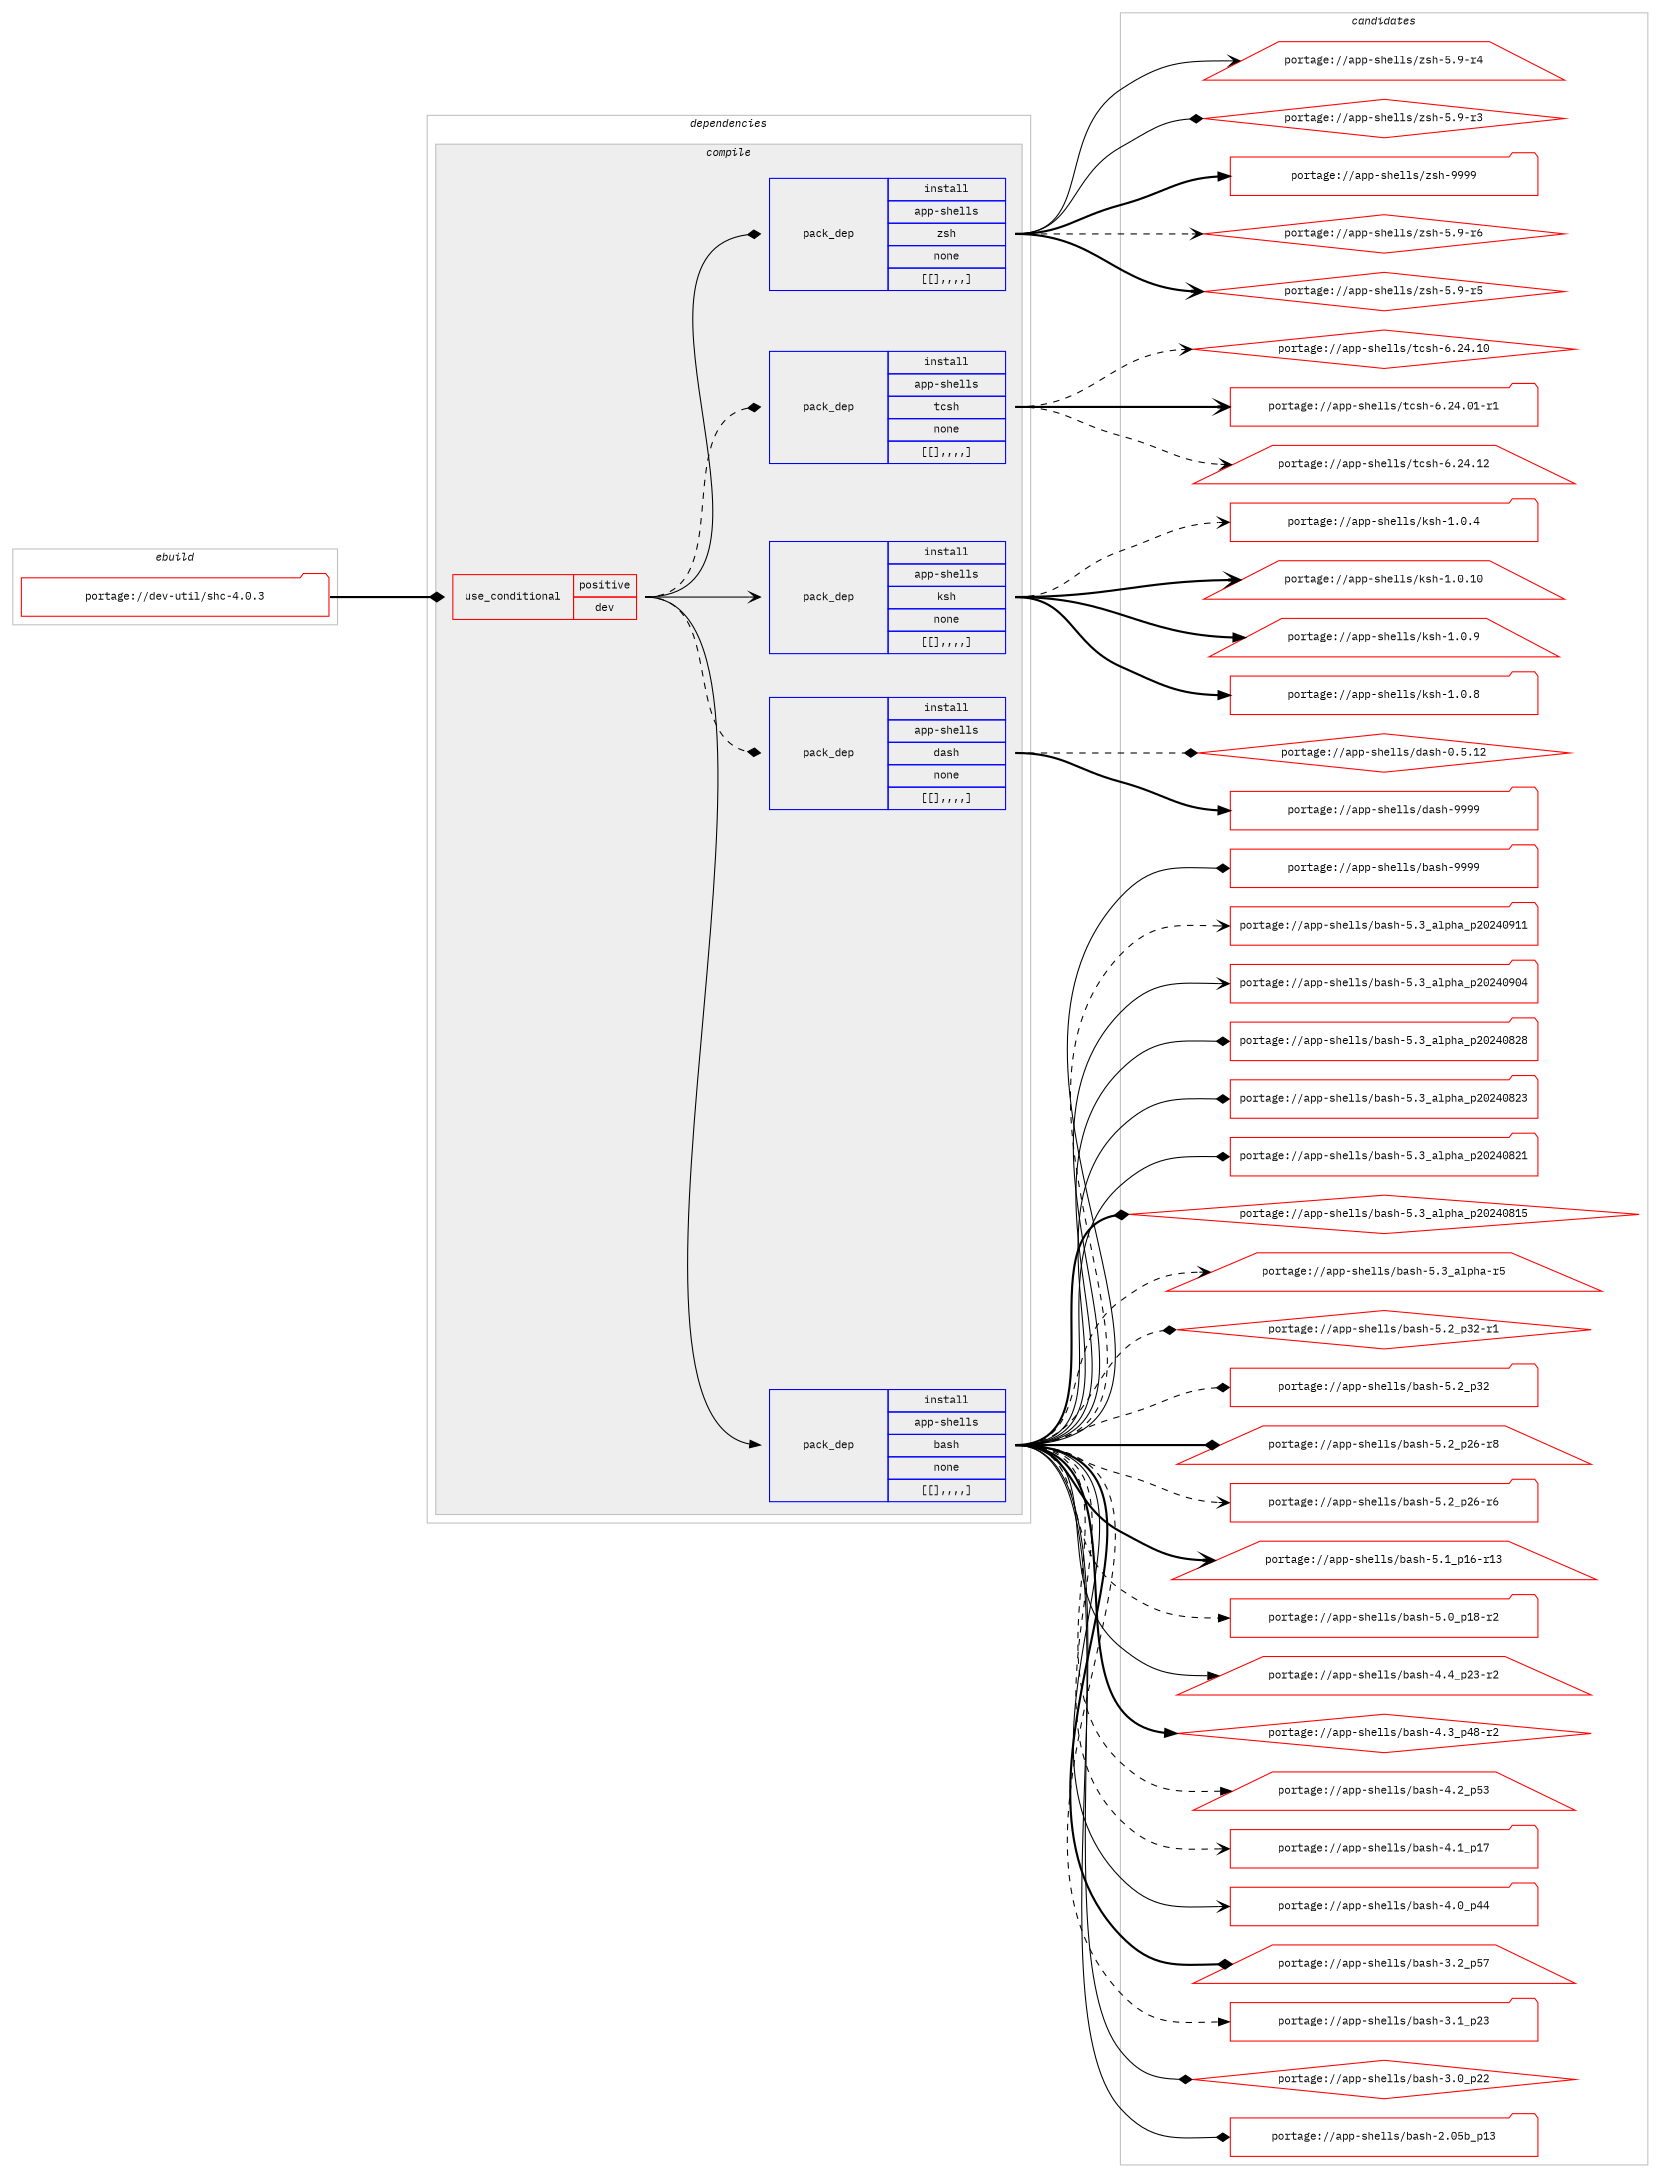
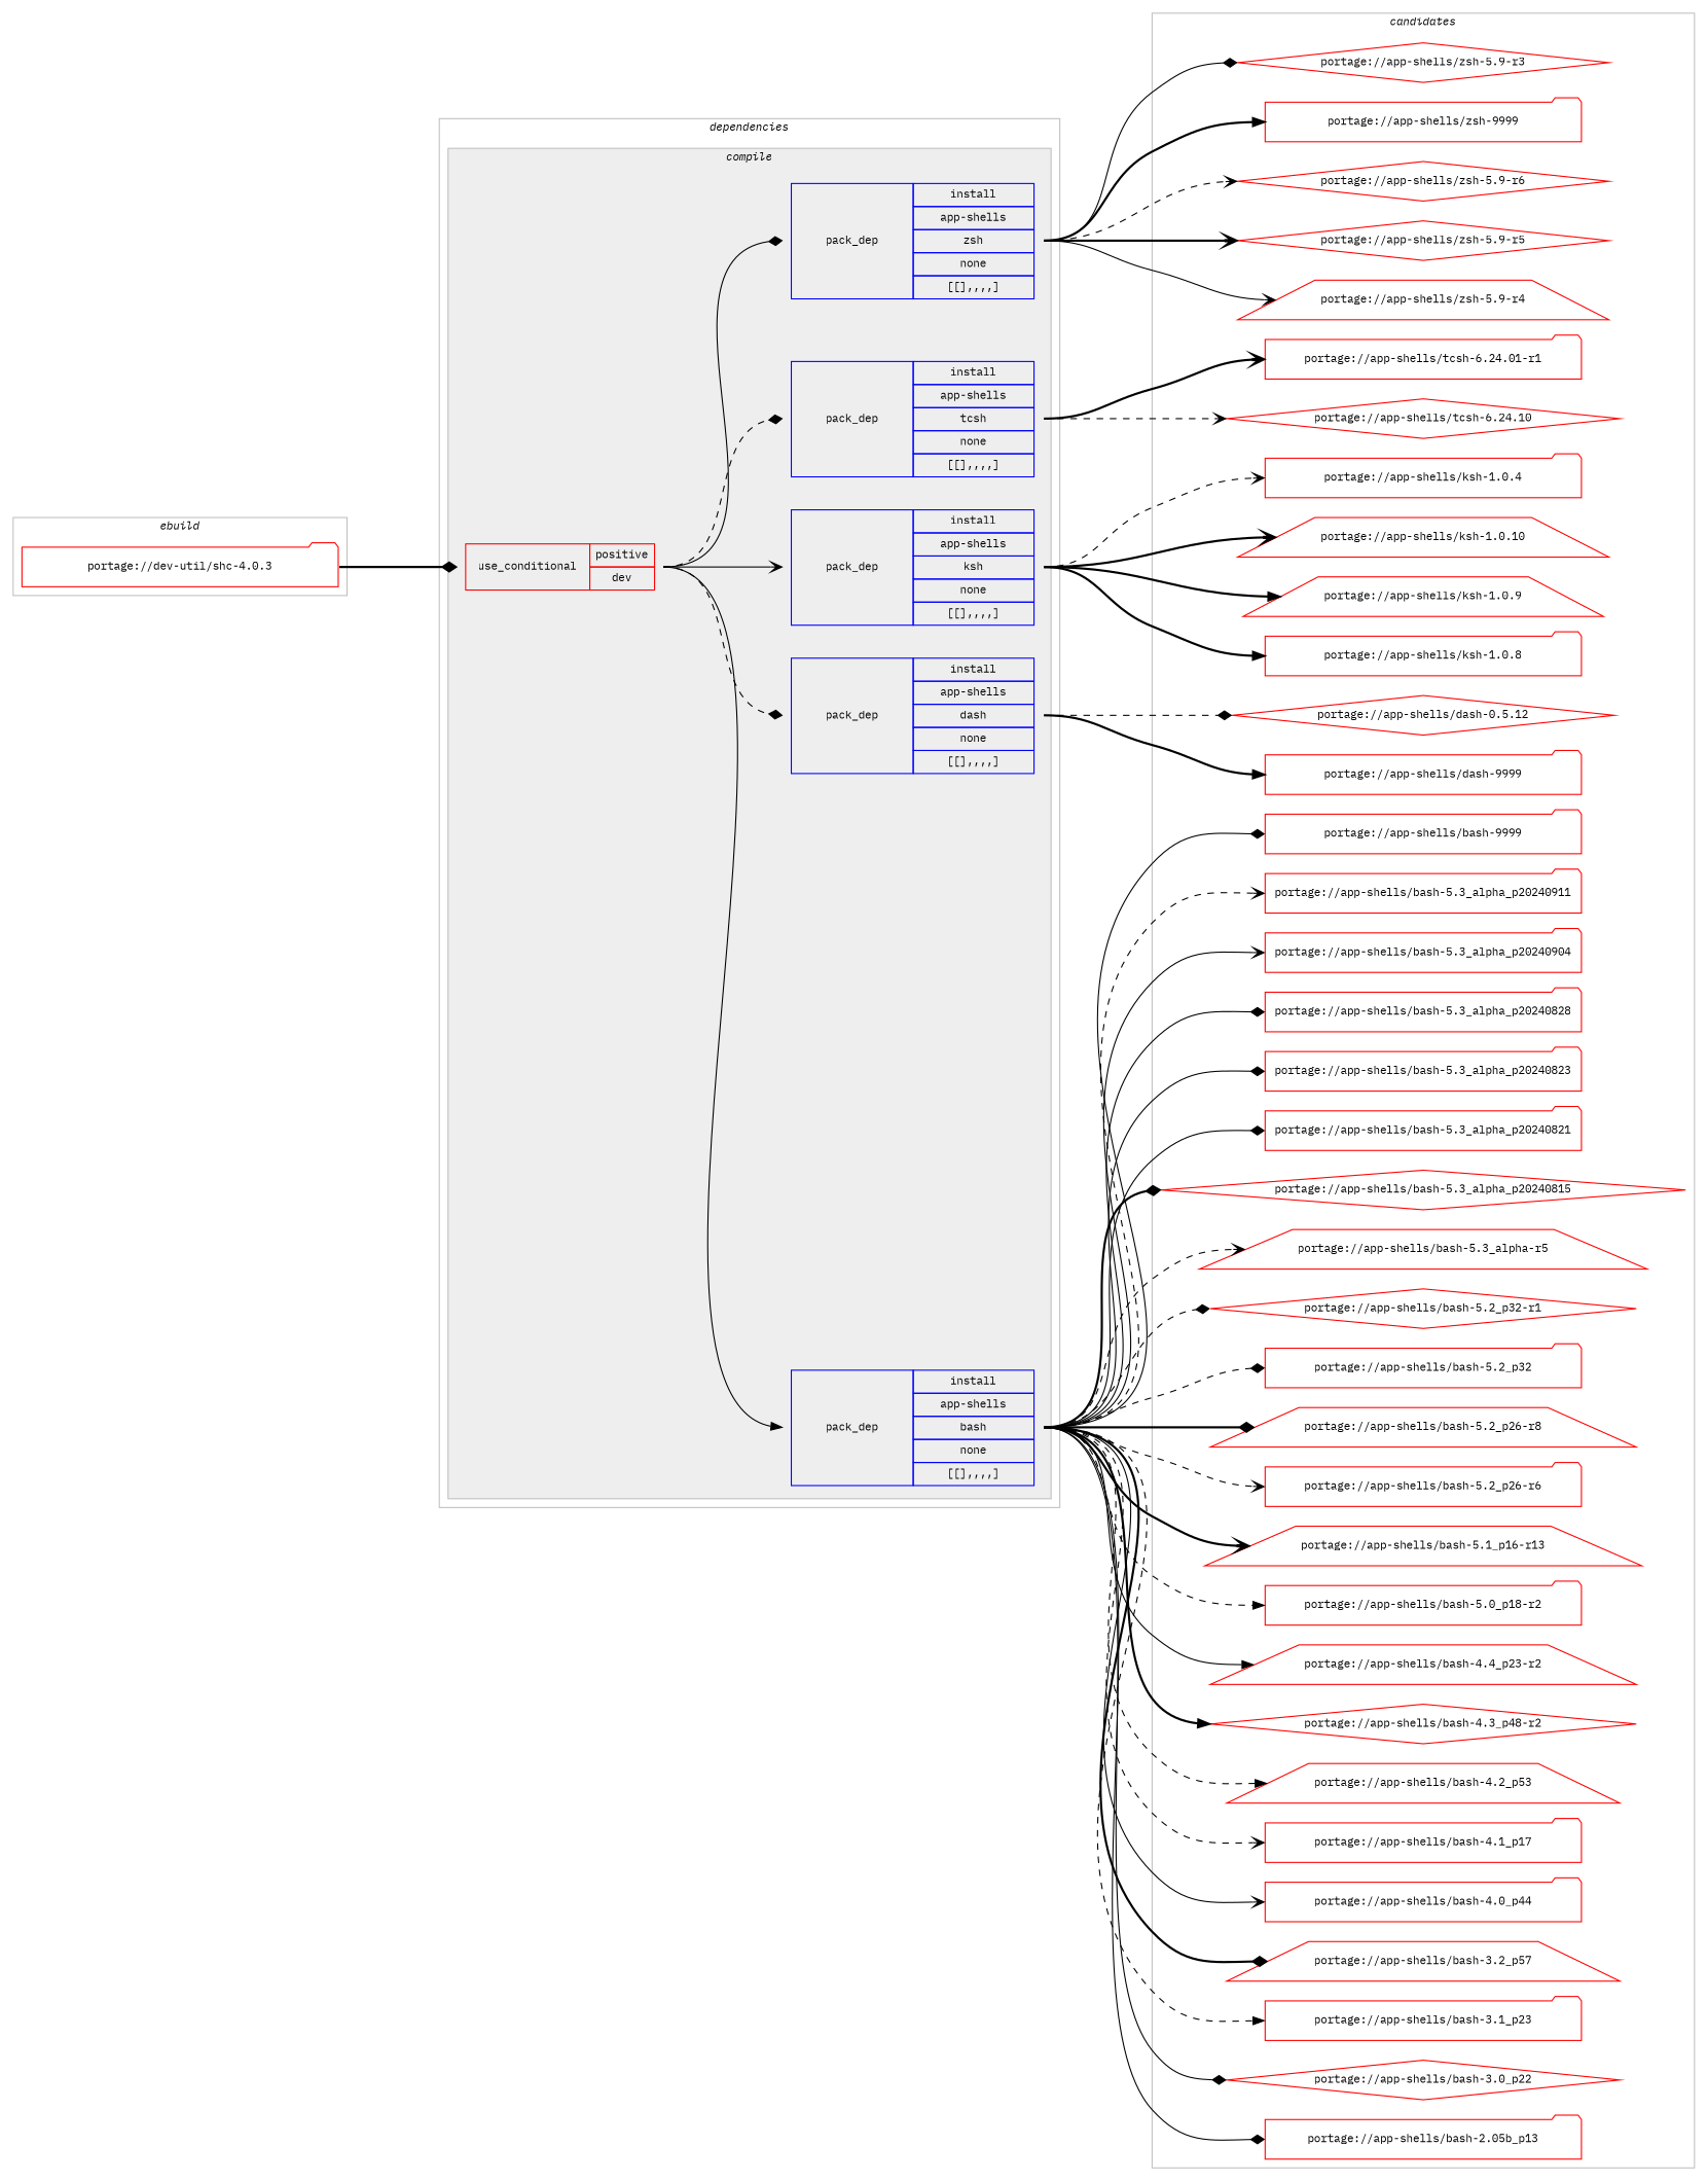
  digraph {
    compound=true
    concentrate=true
    fontname="IBM Plex Mono"
    fontsize=10
    newrank=true
    rankdir=LR
    ranksep=1.5
    node [color=red fontname="IBM Plex Mono" fontsize=10 shape=folder]
    edge [arrowhead=diamond fontname="IBM Plex Mono" headport=w style=dashed tailport=e weight=100]
    n1 [label="portage://dev-util/shc-4.0.3" width=4]
    n2 [color=blue label=<<TABLE BORDER="0" CELLBORDER="1" CELLSPACING="0" CELLPADDING="4" WIDTH="220"><TR><TD ROWSPAN="6" CELLPADDING="30">pack_dep</TD></TR><TR><TD WIDTH="110">install</TD></TR><TR><TD>app-shells</TD></TR><TR><TD>bash</TD></TR><TR><TD>none</TD></TR><TR><TD>[[],,,,]</TD></TR></TABLE>> shape=none]
    n3 [color=blue label=<<TABLE BORDER="0" CELLBORDER="1" CELLSPACING="0" CELLPADDING="4" WIDTH="220"><TR><TD ROWSPAN="6" CELLPADDING="30">pack_dep</TD></TR><TR><TD WIDTH="110">install</TD></TR><TR><TD>app-shells</TD></TR><TR><TD>dash</TD></TR><TR><TD>none</TD></TR><TR><TD>[[],,,,]</TD></TR></TABLE>> shape=none]
    n4 [color=blue label=<<TABLE BORDER="0" CELLBORDER="1" CELLSPACING="0" CELLPADDING="4" WIDTH="220"><TR><TD ROWSPAN="6" CELLPADDING="30">pack_dep</TD></TR><TR><TD WIDTH="110">install</TD></TR><TR><TD>app-shells</TD></TR><TR><TD>ksh</TD></TR><TR><TD>none</TD></TR><TR><TD>[[],,,,]</TD></TR></TABLE>> shape=none]
    n5 [color=blue label=<<TABLE BORDER="0" CELLBORDER="1" CELLSPACING="0" CELLPADDING="4" WIDTH="220"><TR><TD ROWSPAN="6" CELLPADDING="30">pack_dep</TD></TR><TR><TD WIDTH="110">install</TD></TR><TR><TD>app-shells</TD></TR><TR><TD>tcsh</TD></TR><TR><TD>none</TD></TR><TR><TD>[[],,,,]</TD></TR></TABLE>> shape=none]
    n6 [color=blue label=<<TABLE BORDER="0" CELLBORDER="1" CELLSPACING="0" CELLPADDING="4" WIDTH="220"><TR><TD ROWSPAN="6" CELLPADDING="30">pack_dep</TD></TR><TR><TD WIDTH="110">install</TD></TR><TR><TD>app-shells</TD></TR><TR><TD>zsh</TD></TR><TR><TD>none</TD></TR><TR><TD>[[],,,,]</TD></TR></TABLE>> shape=none]
    n7 [label=<<TABLE BORDER="0" CELLBORDER="1" CELLSPACING="0" CELLPADDING="4"><TR><TD ROWSPAN="3" CELLPADDING="10">use_conditional</TD></TR><TR><TD>positive</TD></TR><TR><TD>dev</TD></TR></TABLE>> shape=none]
    n8 [label="portage://app-shells/bash-9999" width=4]
    n9 [label="portage://app-shells/bash-5.3_alpha_p20240911" width=4]
    n10 [label="portage://app-shells/bash-5.3_alpha_p20240904" width=4]
    n11 [label="portage://app-shells/bash-5.3_alpha_p20240828" width=4]
    n12 [label="portage://app-shells/bash-5.3_alpha_p20240823" width=4]
    n13 [label="portage://app-shells/bash-5.3_alpha_p20240821" width=4]
    n14 [label="portage://app-shells/bash-5.3_alpha_p20240815" shape=diamond width=4]
    n15 [label="portage://app-shells/bash-5.3_alpha-r5" shape=trapezium width=4]
    n16 [label="portage://app-shells/bash-5.2_p32-r1" shape=diamond width=4]
    n17 [label="portage://app-shells/bash-5.2_p32" width=4]
    n18 [label="portage://app-shells/bash-5.2_p26-r8" shape=trapezium width=4]
    n19 [label="portage://app-shells/bash-5.2_p26-r6" width=4]
    n20 [label="portage://app-shells/bash-5.1_p16-r13" shape=trapezium width=4]
    n21 [label="portage://app-shells/bash-5.0_p18-r2" width=4]
    n22 [label="portage://app-shells/bash-4.4_p23-r2" shape=trapezium width=4]
    n23 [label="portage://app-shells/bash-4.3_p48-r2" shape=diamond width=4]
    n24 [label="portage://app-shells/bash-4.2_p53" shape=trapezium width=4]
    n25 [label="portage://app-shells/bash-4.1_p17" width=4]
    n26 [label="portage://app-shells/bash-4.0_p44" width=4]
    n27 [label="portage://app-shells/bash-3.2_p57" shape=trapezium width=4]
    n28 [label="portage://app-shells/bash-3.1_p23" width=4]
    n29 [label="portage://app-shells/bash-3.0_p22" shape=diamond width=4]
    n30 [label="portage://app-shells/bash-2.05b_p13" width=4]
    n31 [label="portage://app-shells/dash-9999" width=4]
    n32 [label="portage://app-shells/dash-0.5.12" shape=diamond width=4]
    n33 [label="portage://app-shells/ksh-1.0.10" shape=trapezium width=4]
    n34 [label="portage://app-shells/ksh-1.0.9" shape=trapezium width=4]
    n35 [label="portage://app-shells/ksh-1.0.8" width=4]
    n36 [label="portage://app-shells/ksh-1.0.4" width=4]
-   n37 [label="portage://app-shells/tcsh-6.24.12" shape=trapezium width=4]
    n38 [label="portage://app-shells/tcsh-6.24.10" shape=diamond width=4]
    n39 [label="portage://app-shells/tcsh-6.24.01-r1" width=4]
    n40 [label="portage://app-shells/zsh-9999" width=4]
    n41 [label="portage://app-shells/zsh-5.9-r6" shape=diamond width=4]
    n42 [label="portage://app-shells/zsh-5.9-r5" shape=diamond width=4]
    n43 [label="portage://app-shells/zsh-5.9-r4" shape=trapezium width=4]
    n44 [label="portage://app-shells/zsh-5.9-r3" shape=diamond width=4]
    subgraph cluster_1 {
      color=gray
      label=<<i>ebuild</i>>
      n1
    }
    subgraph cluster_2 {
      color=gray
      label=<<i>dependencies</i>>
      subgraph cluster_3 {
        color=gray
        fillcolor="#eeeeee"
        label=<<i>compile</i>>
        style=filled
        subgraph sub_4 {
          color=gray
          fillcolor="#eeeeee"
          label=<<i>compile</i>>
          style=filled
          n7
          subgraph sub_5 {
            color=gray
            fillcolor="#eeeeee"
            label=<<i>compile</i>>
            style=filled
            n2
          }
          subgraph sub_6 {
            color=gray
            fillcolor="#eeeeee"
            label=<<i>compile</i>>
            style=filled
            n3
          }
          subgraph sub_7 {
            color=gray
            fillcolor="#eeeeee"
            label=<<i>compile</i>>
            style=filled
            n4
          }
          subgraph sub_8 {
            color=gray
            fillcolor="#eeeeee"
            label=<<i>compile</i>>
            style=filled
            n5
          }
          subgraph sub_9 {
            color=gray
            fillcolor="#eeeeee"
            label=<<i>compile</i>>
            style=filled
            n6
          }
        }
      }
      subgraph cluster_10 {
        color=gray
        fillcolor="#eeeeee"
        label=<<i>compile and run</i>>
        style=filled
      }
      subgraph cluster_11 {
        color=gray
        fillcolor="#eeeeee"
        label=<<i>run</i>>
        style=filled
      }
    }
    subgraph cluster_12 {
      color=gray
      label=<<i>candidates</i>>
      rank=same
      subgraph sub_13 {
        color=black
        label=<<i>candidates</i>>
        nodesep=1
        rank=same
        n8
        n9
        n10
        n11
        n12
        n13
        n14
        n15
        n16
        n17
        n18
        n19
        n20
        n21
        n22
        n23
        n24
        n25
        n26
        n27
        n28
        n29
        n30
      }
      subgraph sub_14 {
        color=black
        label=<<i>candidates</i>>
        nodesep=1
        rank=same
        n31
        n32
      }
      subgraph sub_15 {
        color=black
        label=<<i>candidates</i>>
        nodesep=1
        rank=same
        n33
        n34
        n35
        n36
      }
      subgraph sub_16 {
        color=black
        label=<<i>candidates</i>>
        nodesep=1
        rank=same
-       n37
        n38
        n39
      }
      subgraph sub_17 {
        color=black
        label=<<i>candidates</i>>
        nodesep=1
        rank=same
        n40
        n41
        n42
        n43
        n44
      }
    }
    n1 -> n7 [style=bold weight=20]
    n2 -> n8 [style=solid]
    n2 -> n9 [arrowhead=vee]
    n2 -> n10 [arrowhead=vee style=solid]
    n2 -> n11 [style=solid]
    n2 -> n12 [style=solid]
    n2 -> n13 [style=solid]
    n2 -> n14 [style=bold]
    n2 -> n15 [arrowhead=vee]
    n2 -> n16
    n2 -> n17
    n2 -> n18 [style=bold]
    n2 -> n19 [arrowhead=vee]
    n2 -> n20 [arrowhead=vee style=bold]
    n2 -> n21 [arrowhead=normal]
    n2 -> n22 [arrowhead=normal style=solid]
    n2 -> n23 [arrowhead=normal style=bold]
    n2 -> n24 [arrowhead=normal]
    n2 -> n25 [arrowhead=vee]
    n2 -> n26 [arrowhead=vee style=solid]
    n2 -> n27 [style=bold]
    n2 -> n28 [arrowhead=normal]
    n2 -> n29 [style=solid]
    n2 -> n30 [style=solid]
    n3 -> n31 [arrowhead=normal style=bold]
    n3 -> n32
    n4 -> n33 [arrowhead=vee style=bold]
    n4 -> n34 [arrowhead=normal style=bold]
    n4 -> n35 [arrowhead=normal style=bold]
    n4 -> n36 [arrowhead=vee]
-   n5 -> n37 [arrowhead=vee]
    n5 -> n38 [arrowhead=vee]
    n5 -> n39 [arrowhead=vee style=bold]
    n6 -> n40 [arrowhead=normal style=bold]
    n6 -> n41 [arrowhead=vee]
    n6 -> n42 [arrowhead=vee style=bold]
    n6 -> n43 [arrowhead=vee style=solid]
    n6 -> n44 [style=solid]
    n7 -> n2 [arrowhead=normal style=solid weight=20]
    n7 -> n3 [weight=20]
    n7 -> n4 [arrowhead=vee style=solid weight=20]
    n7 -> n5 [weight=20]
    n7 -> n6 [style=solid weight=20]
  }
